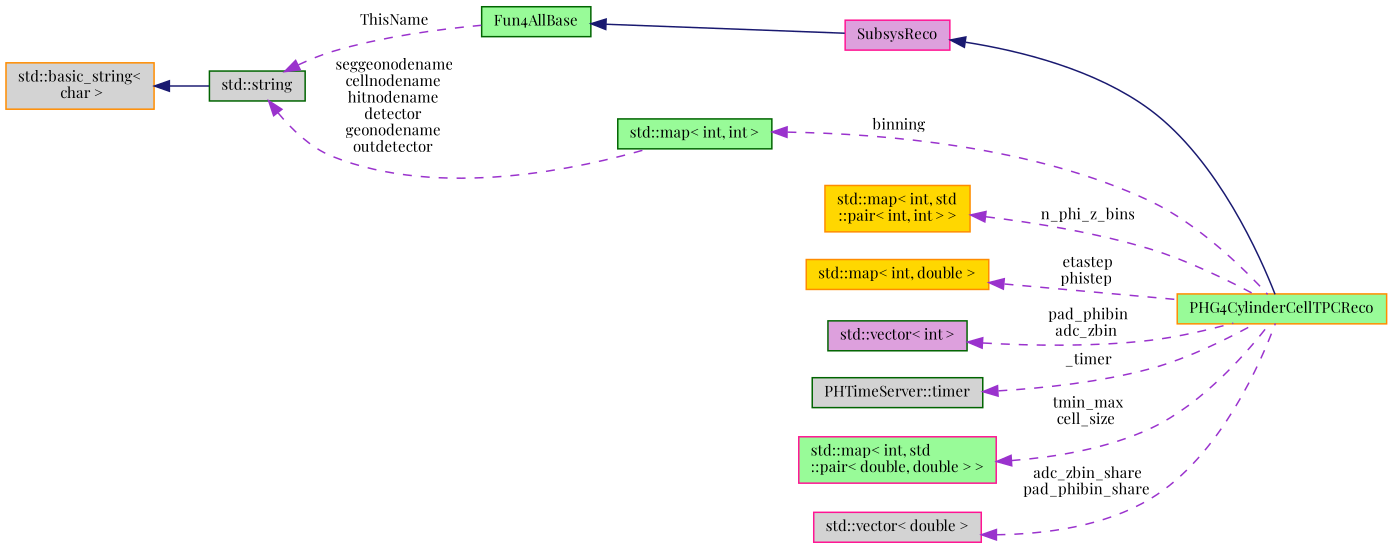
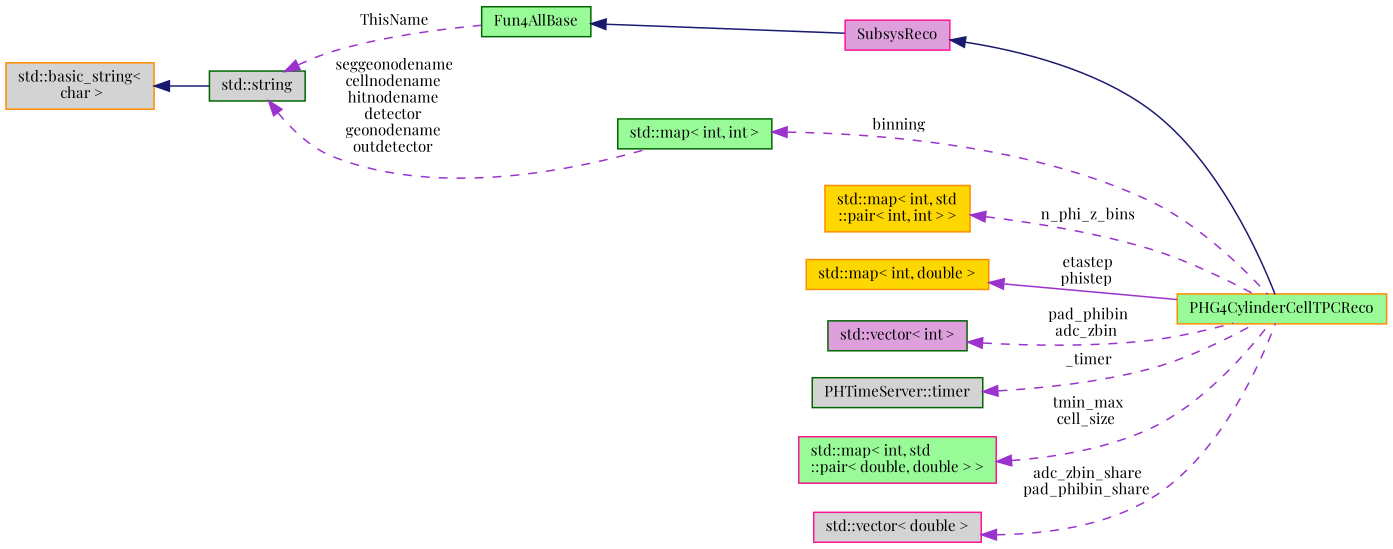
  digraph {
    fontname="Playfair Display"
    rankdir=LR
    node [color=darkgreen fillcolor=palegreen fontname="Playfair Display" fontsize=10 shape=record style=filled]
    edge [color=darkorchid3 dir=back fontname="Playfair Display" fontsize=10 labelfontname=FreeSans labelfontsize=10 style=dashed]
    n1 [color=darkorange fontcolor=black height=0.2 label=PHG4CylinderCellTPCReco width=0.4]
    n2 [color=deeppink fillcolor=plum height=0.2 label=SubsysReco width=0.4]
    n3 [height=0.2 label=Fun4AllBase width=0.4]
    n4 [fillcolor=lightgrey height=0.2 label="std::string" width=0.4]
    n5 [height=0.2 label="std::map\< int, int \>" width=0.4]
    n6 [color=darkorange fillcolor=lightgrey height=0.2 label="std::basic_string\<\l char \>" width=0.4]
    n7 [color=darkorange fillcolor=gold height=0.2 label="std::map\< int, std\l::pair\< int, int \> \>" width=0.4]
    n8 [color=darkorange fillcolor=gold height=0.2 label="std::map\< int, double \>" width=0.4]
    n9 [fillcolor=plum height=0.2 label="std::vector\< int \>" width=0.4]
    n10 [fillcolor=lightgrey height=0.2 label="PHTimeServer::timer" width=0.4]
    n11 [color=deeppink height=0.2 label="std::map\< int, std\l::pair\< double, double \> \>" width=0.4]
    n12 [color=deeppink fillcolor=lightgrey height=0.2 label="std::vector\< double \>" width=0.4]
    n2 -> n1 [color=midnightblue style=solid]
    n3 -> n2 [color=midnightblue style=solid]
    n4 -> n3 [label=" ThisName"]
    n4 -> n5 [label=" seggeonodename\ncellnodename\nhitnodename\ndetector\ngeonodename\noutdetector"]
    n5 -> n1 [label=" binning"]
    n6 -> n4 [color=midnightblue style=solid]
    n7 -> n1 [label=" n_phi_z_bins"]
-   n8 -> n1 [label=" etastep\nphistep"]
+   n8 -> n1 [label=" etastep\nphistep" style=solid]
    n9 -> n1 [label=" pad_phibin\nadc_zbin"]
    n10 -> n1 [label=" _timer"]
    n11 -> n1 [label=" tmin_max\ncell_size"]
    n12 -> n1 [label=" adc_zbin_share\npad_phibin_share"]
  }
